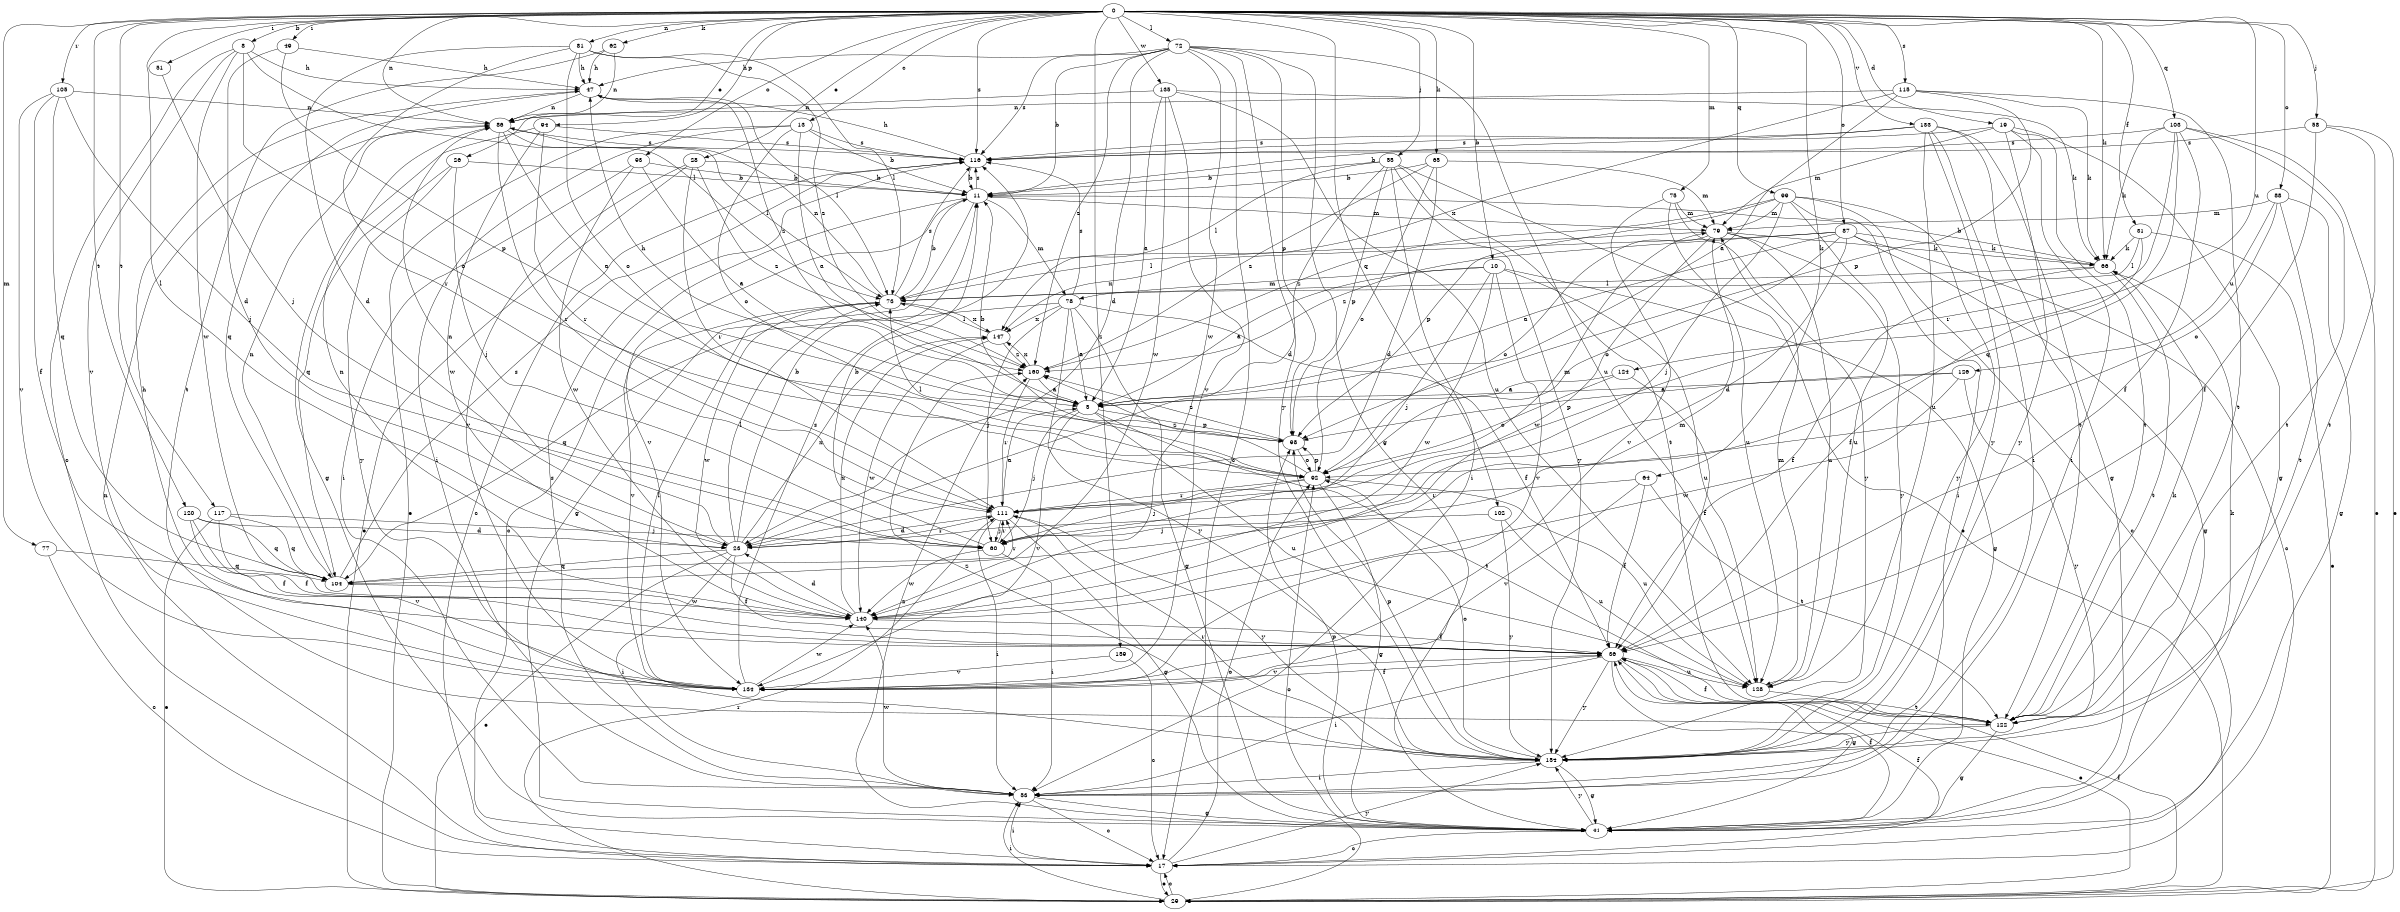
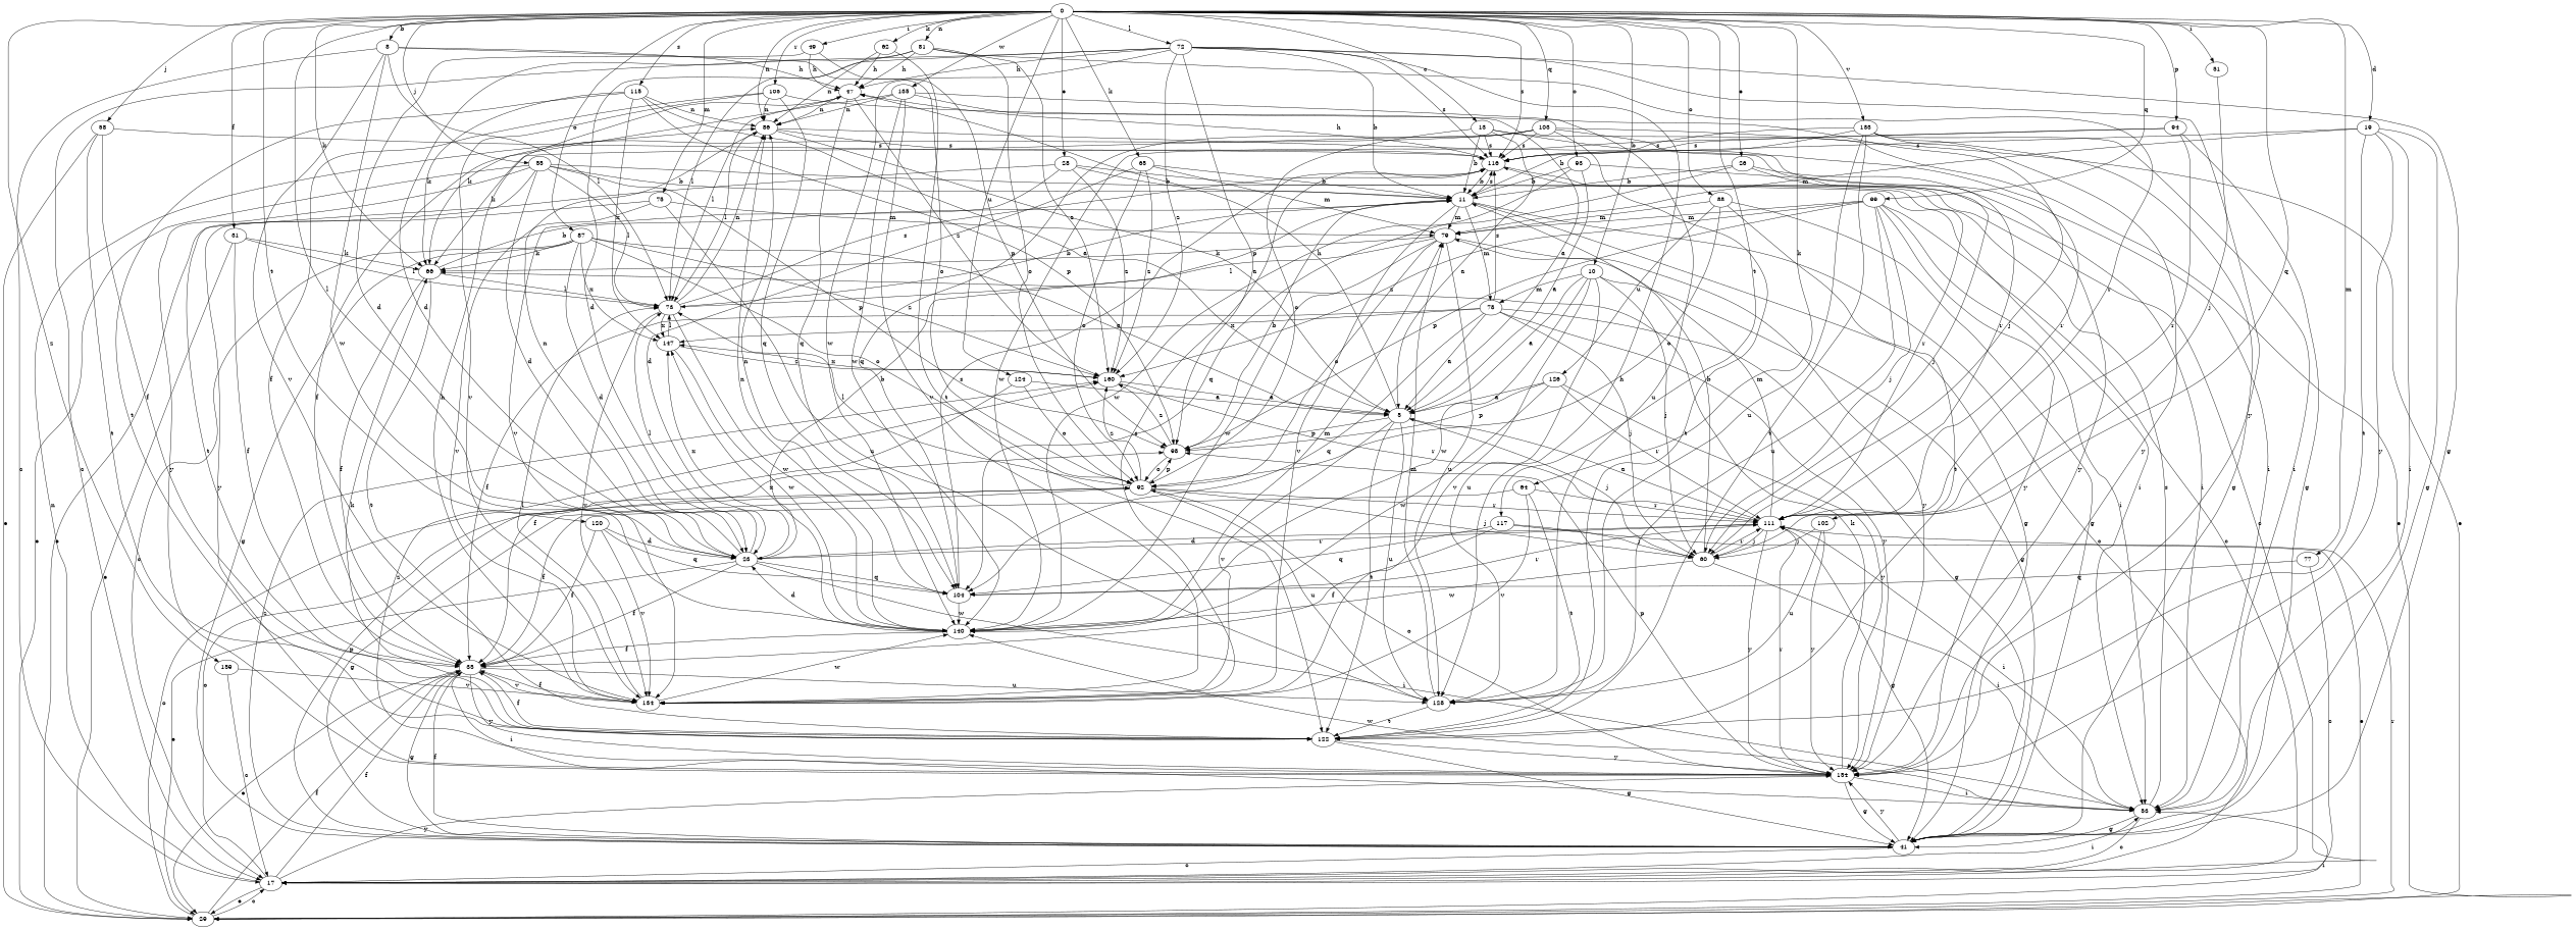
  strict digraph {
    0
    8
    10
    13
    19
    23
    26
    28
    31
    49
    51
    55
    58
    62
    64
    65
    66
    72
    75
    77
    81
    86
    87
    88
    n25 [label=93]
    94
    99
    102
    103
    105
    115
    116
    117
    120
    124
    n36 [label=133]
    135
    159
    47
    134
    17
    73
    92
    140
    5
    60
    128
    41
    78
    11
    29
    53
    122
    79
    154
-   36
+   36 [label=35]
    104
    111
    147
    160
    98
    126
    0 -> 8 [label=b]
    0 -> 10 [label=b]
    0 -> 13 [label=c]
    0 -> 19 [label=d]
    0 -> 23 [label=l]
    0 -> 26 [label=e]
    0 -> 28 [label=e]
    0 -> 31 [label=f]
    0 -> 49 [label=i]
    0 -> 51 [label=i]
    0 -> 55 [label=j]
    0 -> 58 [label=j]
    0 -> 62 [label=k]
    0 -> 64 [label=k]
    0 -> 65 [label=k]
    0 -> 66 [label=k]
    0 -> 72 [label=l]
    0 -> 75 [label=m]
    0 -> 77 [label=m]
    0 -> 81 [label=n]
    0 -> 86 [label=n]
    0 -> 87 [label=o]
    0 -> 88 [label=o]
    0 -> n25 [label=o]
    0 -> 94 [label=p]
    0 -> 99 [label=q]
    0 -> 102 [label=q]
    0 -> 103 [label=q]
    0 -> 105 [label=r]
    0 -> 115 [label=s]
    0 -> 116 [label=s]
    0 -> 117 [label=t]
    0 -> 120 [label=t]
    0 -> 124 [label=u]
    0 -> n36 [label=v]
    0 -> 135 [label=w]
    0 -> 159 [label=z]
    8 -> 47 [label=h]
    8 -> 134 [label=v]
    8 -> 17 [label=c]
    8 -> 73 [label=l]
    8 -> 92 [label=o]
    8 -> 140 [label=w]
    10 -> 134 [label=v]
    10 -> 140 [label=w]
    10 -> 5 [label=a]
    10 -> 60 [label=j]
    10 -> 128 [label=u]
    10 -> 41 [label=g]
    10 -> 78 [label=m]
    13 -> 116 [label=s]
    13 -> 92 [label=o]
    13 -> 5 [label=a]
    13 -> 11 [label=b]
    13 -> 29 [label=e]
    13 -> 53 [label=i]
    19 -> 116 [label=s]
    19 -> 41 [label=g]
    19 -> 53 [label=i]
    19 -> 122 [label=t]
    19 -> 79 [label=m]
    19 -> 154 [label=y]
    23 -> 86 [label=n]
    23 -> 73 [label=l]
    23 -> 11 [label=b]
    23 -> 29 [label=e]
    23 -> 53 [label=i]
    23 -> 36 [label=f]
    23 -> 104 [label=q]
    23 -> 111 [label=r]
    23 -> 147 [label=x]
    26 -> 60 [label=j]
    26 -> 11 [label=b]
    26 -> 154 [label=y]
    26 -> 104 [label=q]
    28 -> 134 [label=v]
    28 -> 11 [label=b]
    28 -> 29 [label=e]
    28 -> 111 [label=r]
    28 -> 160 [label=z]
    31 -> 66 [label=k]
    31 -> 73 [label=l]
    31 -> 29 [label=e]
    31 -> 36 [label=f]
    49 -> 23 [label=d]
    49 -> 47 [label=h]
    49 -> 98 [label=p]
    51 -> 60 [label=j]
    55 -> 23 [label=d]
    55 -> 73 [label=l]
    55 -> 11 [label=b]
    55 -> 29 [label=e]
    55 -> 53 [label=i]
    55 -> 122 [label=t]
    55 -> 154 [label=y]
    55 -> 98 [label=p]
    58 -> 116 [label=s]
    58 -> 29 [label=e]
    58 -> 122 [label=t]
    58 -> 36 [label=f]
    62 -> 86 [label=n]
    62 -> 47 [label=h]
    62 -> 122 [label=t]
    64 -> 134 [label=v]
    64 -> 122 [label=t]
    64 -> 36 [label=f]
    64 -> 111 [label=r]
    65 -> 23 [label=d]
    65 -> 92 [label=o]
    65 -> 11 [label=b]
    65 -> 79 [label=m]
    65 -> 160 [label=z]
    66 -> 73 [label=l]
    66 -> 11 [label=b]
    66 -> 122 [label=t]
    66 -> 36 [label=f]
    72 -> 23 [label=d]
    72 -> 116 [label=s]
    72 -> 47 [label=h]
    72 -> 17 [label=c]
    72 -> 140 [label=w]
-   72 -> 128 [label=u]
+   72 -> 128 [label=h]
    72 -> 41 [label=g]
    72 -> 11 [label=b]
    72 -> 154 [label=y]
    72 -> 160 [label=z]
    72 -> 98 [label=p]
    75 -> 134 [label=v]
    75 -> 128 [label=u]
    75 -> 79 [label=m]
    75 -> 154 [label=y]
    77 -> 17 [label=c]
    77 -> 104 [label=q]
    81 -> 23 [label=d]
    81 -> 47 [label=h]
    81 -> 73 [label=l]
    81 -> 92 [label=o]
    81 -> 111 [label=r]
    81 -> 160 [label=z]
    86 -> 116 [label=s]
    86 -> 73 [label=l]
    86 -> 5 [label=a]
    86 -> 111 [label=r]
    87 -> 23 [label=d]
    87 -> 66 [label=k]
    87 -> 17 [label=c]
    87 -> 92 [label=o]
    87 -> 5 [label=a]
    87 -> 41 [label=g]
    87 -> 147 [label=x]
    87 -> 160 [label=z]
    88 -> 92 [label=o]
    88 -> 41 [label=g]
    88 -> 122 [label=t]
    88 -> 79 [label=m]
    88 -> 126 [label=u]
    n25 -> 140 [label=w]
    n25 -> 5 [label=a]
    n25 -> 11 [label=b]
    n25 -> 53 [label=i]
    94 -> 116 [label=s]
    94 -> 140 [label=w]
    94 -> 41 [label=g]
    94 -> 111 [label=r]
    99 -> 17 [label=c]
    99 -> 60 [label=j]
    99 -> 128 [label=u]
    99 -> 53 [label=i]
    99 -> 79 [label=m]
    99 -> 154 [label=y]
    99 -> 160 [label=z]
    99 -> 98 [label=p]
    102 -> 60 [label=j]
    102 -> 128 [label=u]
    102 -> 154 [label=y]
    103 -> 66 [label=k]
    103 -> 116 [label=s]
    103 -> 29 [label=e]
    103 -> 122 [label=t]
    103 -> 36 [label=f]
    103 -> 104 [label=q]
    103 -> 111 [label=r]
    105 -> 86 [label=n]
    105 -> 134 [label=v]
    105 -> 60 [label=j]
    105 -> 36 [label=f]
    105 -> 104 [label=q]
    115 -> 66 [label=k]
    115 -> 86 [label=n]
    115 -> 5 [label=a]
    115 -> 122 [label=t]
    115 -> 147 [label=x]
    115 -> 98 [label=p]
    116 -> 47 [label=h]
    116 -> 17 [label=c]
    116 -> 11 [label=b]
    117 -> 60 [label=j]
    117 -> 29 [label=e]
    117 -> 36 [label=f]
    117 -> 104 [label=q]
    120 -> 23 [label=d]
    120 -> 134 [label=v]
    120 -> 36 [label=f]
    120 -> 104 [label=q]
    124 -> 92 [label=o]
    124 -> 5 [label=a]
    124 -> 36 [label=f]
    n36 -> 116 [label=s]
    n36 -> 128 [label=u]
    n36 -> 41 [label=g]
    n36 -> 11 [label=b]
    n36 -> 53 [label=i]
    n36 -> 122 [label=t]
    n36 -> 154 [label=y]
    135 -> 66 [label=k]
    135 -> 86 [label=n]
    135 -> 134 [label=v]
    135 -> 140 [label=w]
    135 -> 5 [label=a]
    135 -> 128 [label=u]
    159 -> 134 [label=v]
    159 -> 17 [label=c]
    47 -> 86 [label=n]
    47 -> 73 [label=l]
    47 -> 104 [label=q]
    47 -> 160 [label=z]
    134 -> 116 [label=s]
    134 -> 47 [label=h]
    134 -> 73 [label=l]
    134 -> 140 [label=w]
    134 -> 36 [label=f]
    17 -> 86 [label=n]
    17 -> 92 [label=o]
    17 -> 29 [label=e]
    17 -> 53 [label=i]
    17 -> 154 [label=y]
    17 -> 36 [label=f]
    73 -> 86 [label=n]
    73 -> 116 [label=s]
    73 -> 134 [label=v]
    73 -> 140 [label=w]
    73 -> 11 [label=b]
    73 -> 147 [label=x]
    92 -> 73 [label=l]
    92 -> 60 [label=j]
    92 -> 128 [label=u]
    92 -> 41 [label=g]
    92 -> 111 [label=r]
    92 -> 160 [label=z]
    92 -> 98 [label=p]
    140 -> 23 [label=d]
    140 -> 86 [label=n]
    140 -> 79 [label=m]
    140 -> 36 [label=f]
    140 -> 147 [label=x]
    5 -> 47 [label=h]
    5 -> 134 [label=v]
    5 -> 60 [label=j]
    5 -> 128 [label=u]
    5 -> 122 [label=t]
    5 -> 98 [label=p]
    60 -> 140 [label=w]
    60 -> 11 [label=b]
    60 -> 53 [label=i]
    60 -> 111 [label=r]
    128 -> 122 [label=t]
    128 -> 79 [label=m]
    41 -> 17 [label=c]
    41 -> 154 [label=y]
    41 -> 36 [label=f]
    41 -> 160 [label=z]
    41 -> 98 [label=p]
    78 -> 116 [label=s]
    78 -> 5 [label=a]
    78 -> 60 [label=j]
    78 -> 41 [label=g]
    78 -> 154 [label=y]
    78 -> 36 [label=f]
    78 -> 104 [label=q]
    78 -> 147 [label=x]
    11 -> 116 [label=s]
    11 -> 134 [label=v]
    11 -> 17 [label=c]
    11 -> 41 [label=g]
    11 -> 78 [label=m]
    11 -> 79 [label=m]
    29 -> 17 [label=c]
    29 -> 92 [label=o]
    29 -> 53 [label=i]
    29 -> 36 [label=f]
    29 -> 111 [label=r]
    53 -> 116 [label=s]
    53 -> 17 [label=c]
    53 -> 140 [label=w]
    53 -> 41 [label=g]
    122 -> 66 [label=k]
    122 -> 41 [label=g]
    122 -> 154 [label=y]
    122 -> 36 [label=f]
    79 -> 66 [label=k]
    79 -> 73 [label=l]
    79 -> 92 [label=o]
    79 -> 140 [label=w]
    79 -> 128 [label=u]
    79 -> 154 [label=y]
    154 -> 66 [label=k]
    154 -> 92 [label=o]
    154 -> 41 [label=g]
    154 -> 53 [label=i]
    154 -> 111 [label=r]
    154 -> 160 [label=z]
    154 -> 98 [label=p]
    36 -> 134 [label=v]
    36 -> 128 [label=u]
    36 -> 41 [label=g]
    36 -> 29 [label=e]
    36 -> 53 [label=i]
    36 -> 154 [label=y]
    104 -> 86 [label=n]
    104 -> 116 [label=s]
    104 -> 140 [label=w]
    104 -> 111 [label=r]
    111 -> 23 [label=d]
    111 -> 5 [label=a]
    111 -> 60 [label=j]
    111 -> 41 [label=g]
    111 -> 53 [label=i]
    111 -> 79 [label=m]
    111 -> 154 [label=y]
    147 -> 73 [label=l]
    147 -> 140 [label=w]
    147 -> 160 [label=z]
    160 -> 5 [label=a]
    160 -> 111 [label=r]
    160 -> 147 [label=x]
    98 -> 92 [label=o]
    98 -> 11 [label=b]
    98 -> 160 [label=z]
    126 -> 140 [label=w]
    126 -> 5 [label=a]
    126 -> 154 [label=y]
+   126 -> 111 [label=r]
    126 -> 98 [label=p]
  }
